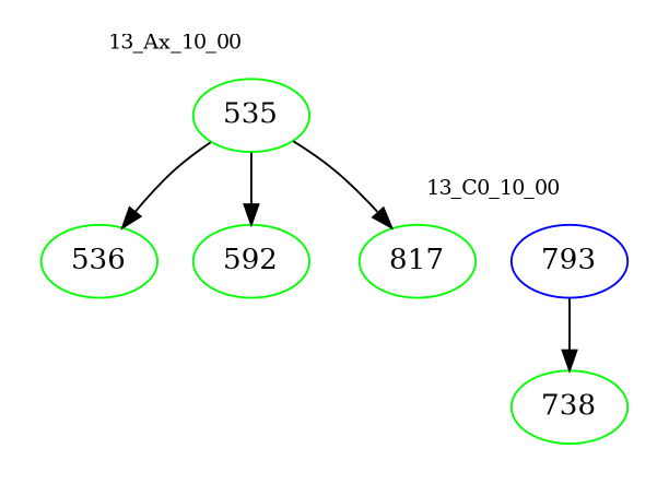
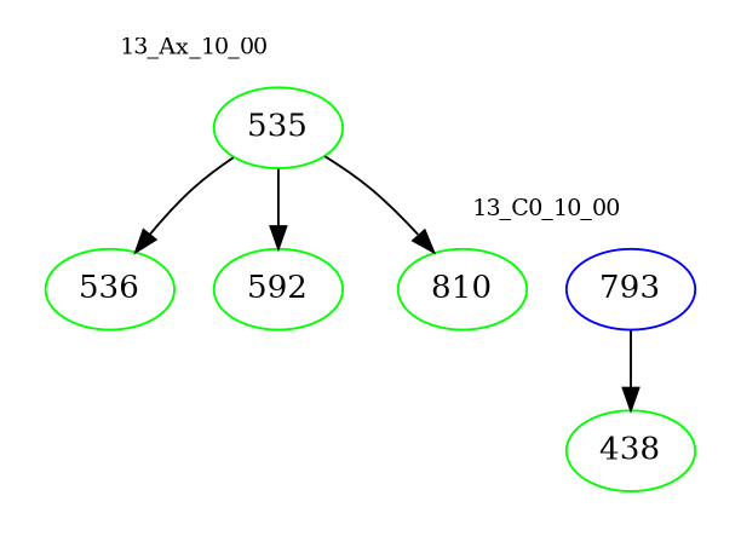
  digraph {
    node [color=green]
    edge [color=black]
    n1 [label=535]
    n2 [label=536]
    n3 [label=592]
    n4 [color=blue label=793]
-   n5 [label=738]
-   n6 [label=817]
+   n5 [label=438]
+   n6 [label=810]
    subgraph cluster_1 {
      color=white
      fontsize=10
      label="13_Ax_10_00"
      n1
      n2
      n3
    }
    subgraph cluster_2 {
      color=white
      fontsize=10
      label="13_C0_10_00"
      n4
      n5
      n6
    }
    n1 -> n2
    n1 -> n3
    n1 -> n6
    n4 -> n5
  }
